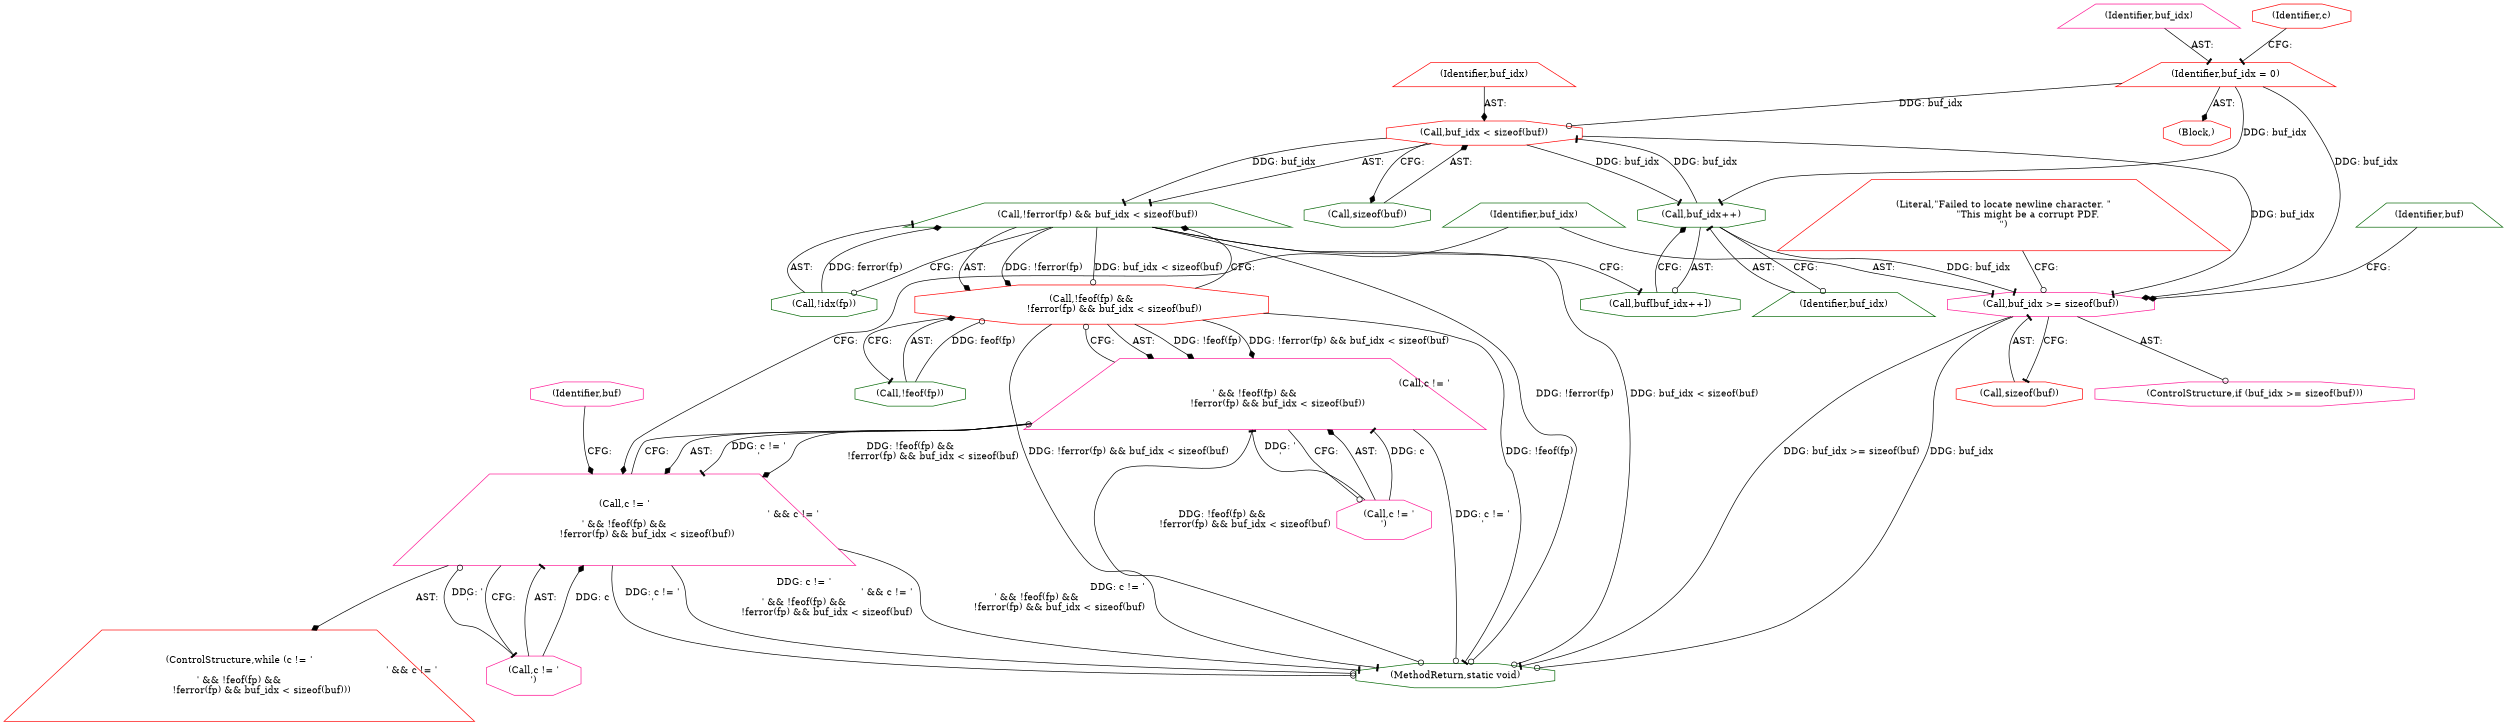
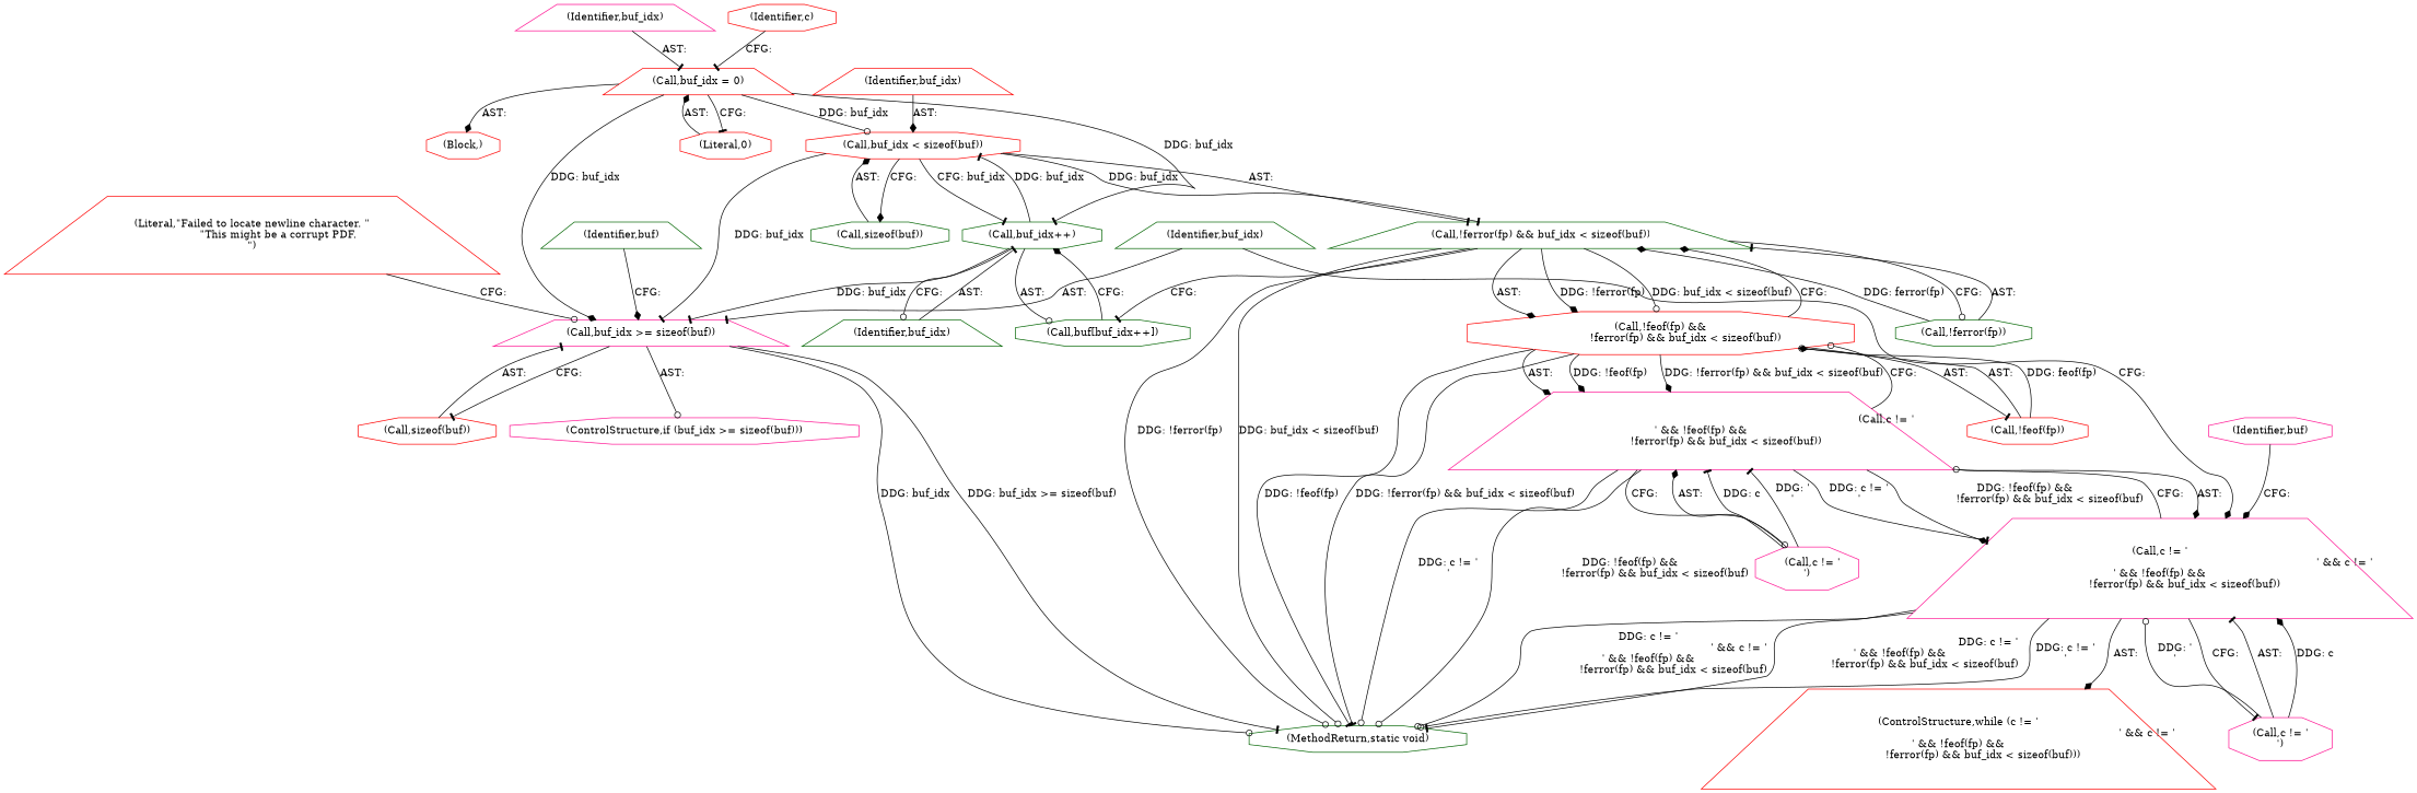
  digraph {
    node [color=red shape=octagon]
    edge [arrowhead=tee]
    n1 [label="(Call,buf_idx < sizeof(buf))"]
    n2 [color=darkgreen label="(Call,buf_idx++)"]
    n3 [color=darkgreen label="(Call,!ferror(fp) && buf_idx < sizeof(buf))" shape=trapezium]
-   n4 [color=deeppink label="(Call,buf_idx >= sizeof(buf))"]
+   n4 [color=deeppink label="(Call,buf_idx >= sizeof(buf))" shape=trapezium]
    n5 [color=darkgreen label="(Call,sizeof(buf))"]
    n6 [color=darkgreen label="(Call,buf[buf_idx++])"]
    n7 [color=darkgreen label="(Identifier,buf_idx)" shape=trapezium]
    n8 [label="(Call,!feof(fp) &&\n               !ferror(fp) && buf_idx < sizeof(buf))"]
    n9 [color=darkgreen label="(MethodReturn,static void)"]
-   n10 [color=darkgreen label="(Call,!idx(fp))"]
+   n10 [color=darkgreen label="(Call,!ferror(fp))"]
    n11 [color=deeppink label="(ControlStructure,if (buf_idx >= sizeof(buf)))"]
    n12 [label="(Call,sizeof(buf))"]
-   n13 [label="(Identifier,buf_idx = 0)" shape=trapezium]
+   n13 [label="(Call,buf_idx = 0)" shape=trapezium]
+   n14 [label="(Literal,0)"]
    n15 [label="(Block,)"]
    n16 [color=deeppink label="(Call,c != '\r' && !feof(fp) &&\n               !ferror(fp) && buf_idx < sizeof(buf))" shape=trapezium]
-   n17 [color=darkgreen label="(Call,!feof(fp))"]
+   n17 [label="(Call,!feof(fp))"]
    n18 [color=deeppink label="(Call,c != '\n' && c != '\r' && !feof(fp) &&\n               !ferror(fp) && buf_idx < sizeof(buf))" shape=trapezium]
    n19 [color=deeppink label="(Call,c != '\r')"]
    n20 [label="(ControlStructure,while (c != '\n' && c != '\r' && !feof(fp) &&\n               !ferror(fp) && buf_idx < sizeof(buf)))" shape=trapezium]
    n21 [color=deeppink label="(Call,c != '\n')"]
    n22 [color=darkgreen label="(Identifier,buf)" shape=trapezium]
    n23 [label="(Identifier,buf_idx)" shape=trapezium]
    n24 [color=darkgreen label="(Identifier,buf_idx)" shape=trapezium]
    n25 [color=deeppink label="(Identifier,buf)"]
    n26 [color=deeppink label="(Identifier,buf_idx)" shape=trapezium]
    n27 [label="(Identifier,c)"]
    n28 [label="(Literal,\"Failed to locate newline character. \"\n                \"This might be a corrupt PDF.\n\")" shape=trapezium]
-   n1 -> n2 [label="DDG: buf_idx"]
+   n1 -> n2 [label="CFG: buf_idx"]
    n1 -> n3 [label="AST: "]
    n1 -> n3 [label="DDG: buf_idx"]
    n1 -> n4 [label="DDG: buf_idx"]
    n1 -> n5 [arrowhead=diamond label="CFG: "]
    n2 -> n1 [label="DDG: buf_idx"]
    n2 -> n4 [label="DDG: buf_idx"]
    n2 -> n6 [arrowhead=odot label="AST: "]
    n2 -> n7 [arrowhead=odot label="CFG: "]
    n3 -> n6 [label="CFG: "]
    n3 -> n8 [arrowhead=diamond label="AST: "]
    n3 -> n8 [arrowhead=diamond label="DDG: !ferror(fp)"]
    n3 -> n8 [arrowhead=odot label="DDG: buf_idx < sizeof(buf)"]
    n3 -> n9 [arrowhead=odot label="DDG: buf_idx < sizeof(buf)"]
    n3 -> n9 [arrowhead=odot label="DDG: !ferror(fp)"]
    n3 -> n10 [arrowhead=odot label="CFG: "]
    n4 -> n9 [arrowhead=odot label="DDG: buf_idx"]
    n4 -> n9 [label="DDG: buf_idx >= sizeof(buf)"]
    n4 -> n11 [arrowhead=odot label="AST: "]
    n4 -> n12 [label="CFG: "]
    n5 -> n1 [arrowhead=diamond label="AST: "]
    n6 -> n2 [arrowhead=diamond label="CFG: "]
    n7 -> n2 [label="AST: "]
    n8 -> n3 [arrowhead=diamond label="CFG: "]
    n8 -> n9 [label="DDG: !ferror(fp) && buf_idx < sizeof(buf)"]
    n8 -> n9 [label="DDG: !feof(fp)"]
    n8 -> n16 [arrowhead=diamond label="AST: "]
    n8 -> n16 [arrowhead=diamond label="DDG: !feof(fp)"]
    n8 -> n16 [arrowhead=diamond label="DDG: !ferror(fp) && buf_idx < sizeof(buf)"]
-   n8 -> n17 [label="CFG: "]
+   n8 -> n17 [label="AST: "]
    n10 -> n3 [label="AST: "]
    n10 -> n3 [arrowhead=diamond label="DDG: ferror(fp)"]
    n12 -> n4 [label="AST: "]
    n13 -> n1 [arrowhead=odot label="DDG: buf_idx"]
    n13 -> n2 [label="DDG: buf_idx"]
    n13 -> n4 [arrowhead=diamond label="DDG: buf_idx"]
+   n13 -> n14 [label="CFG: "]
    n13 -> n15 [arrowhead=diamond label="AST: "]
+   n14 -> n13 [arrowhead=diamond label="AST: "]
    n16 -> n8 [arrowhead=odot label="CFG: "]
    n16 -> n9 [arrowhead=odot label="DDG: !feof(fp) &&\n               !ferror(fp) && buf_idx < sizeof(buf)"]
    n16 -> n9 [arrowhead=odot label="DDG: c != '\r'"]
    n16 -> n18 [arrowhead=diamond label="AST: "]
    n16 -> n18 [label="DDG: c != '\r'"]
    n16 -> n18 [arrowhead=diamond label="DDG: !feof(fp) &&\n               !ferror(fp) && buf_idx < sizeof(buf)"]
    n16 -> n19 [arrowhead=odot label="CFG: "]
    n17 -> n8 [arrowhead=diamond label="AST: "]
    n17 -> n8 [arrowhead=odot label="DDG: feof(fp)"]
    n18 -> n9 [arrowhead=odot label="DDG: c != '\n'"]
    n18 -> n9 [arrowhead=odot label="DDG: c != '\n' && c != '\r' && !feof(fp) &&\n               !ferror(fp) && buf_idx < sizeof(buf)"]
    n18 -> n9 [label="DDG: c != '\r' && !feof(fp) &&\n               !ferror(fp) && buf_idx < sizeof(buf)"]
    n18 -> n16 [arrowhead=odot label="CFG: "]
    n18 -> n20 [arrowhead=diamond label="AST: "]
    n18 -> n21 [label="CFG: "]
    n19 -> n16 [arrowhead=diamond label="AST: "]
    n19 -> n16 [label="DDG: c"]
    n19 -> n16 [label="DDG: '\r'"]
    n21 -> n18 [label="AST: "]
    n21 -> n18 [arrowhead=diamond label="DDG: c"]
    n21 -> n18 [arrowhead=odot label="DDG: '\n'"]
    n22 -> n4 [arrowhead=diamond label="CFG: "]
    n23 -> n1 [arrowhead=diamond label="AST: "]
    n24 -> n4 [label="AST: "]
    n24 -> n18 [arrowhead=diamond label="CFG: "]
    n25 -> n18 [arrowhead=diamond label="CFG: "]
    n26 -> n13 [label="AST: "]
    n27 -> n13 [label="CFG: "]
    n28 -> n4 [arrowhead=odot label="CFG: "]
  }
